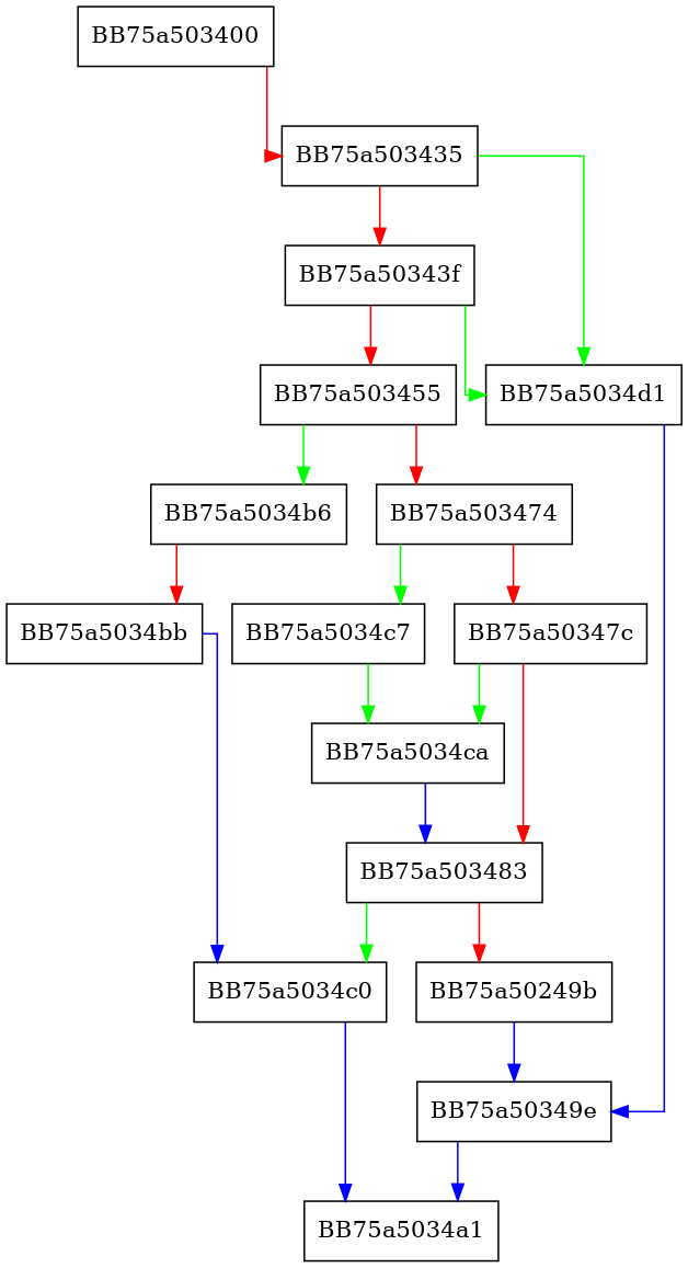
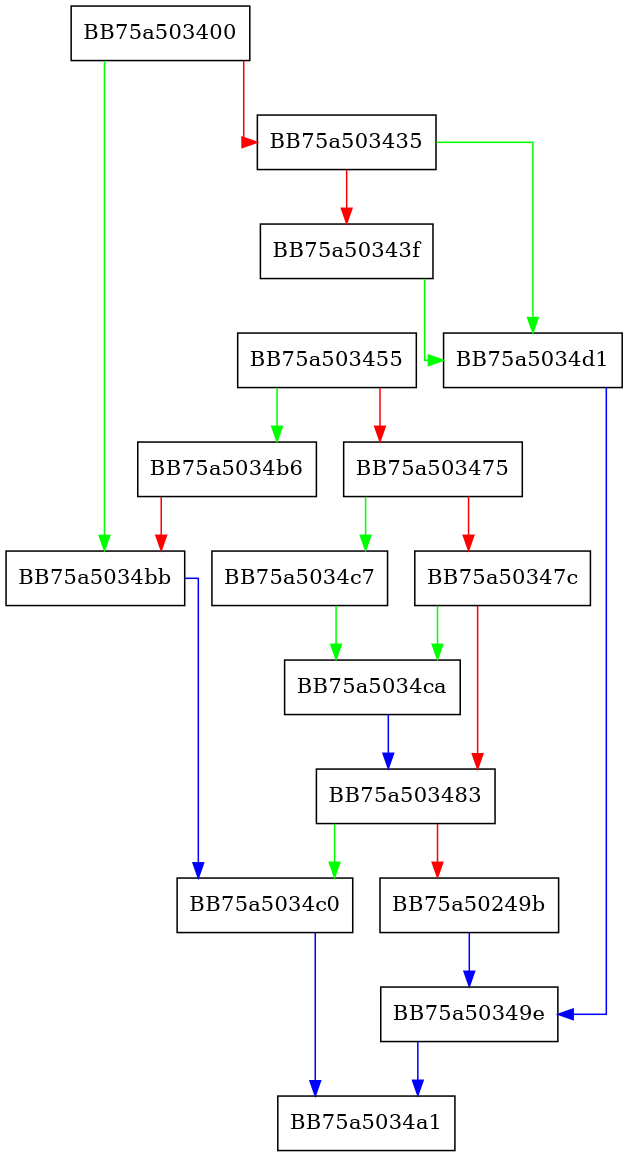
  digraph {
    splines=ortho
    node [shape=box]
    edge [color=green]
    BB75a503400
    BB75a5034bb
    BB75a503435
    BB75a5034c0
    BB75a5034d1
    BB75a50343f
    BB75a5034a1
    BB75a50349e
    BB75a503455
    BB75a5034b6
-   BB75a503475 [label=BB75a503474]
+   BB75a503475
    BB75a5034c7
    BB75a50347c
    BB75a5034ca
    BB75a503483
    n16 [label=BB75a50249b]
+   BB75a503400 -> BB75a5034bb
    BB75a503400 -> BB75a503435 [color=red]
    BB75a5034bb -> BB75a5034c0 [color=blue]
    BB75a503435 -> BB75a5034d1
    BB75a503435 -> BB75a50343f [color=red]
    BB75a5034c0 -> BB75a5034a1 [color=blue]
    BB75a5034d1 -> BB75a50349e [color=blue]
    BB75a50343f -> BB75a5034d1
-   BB75a50343f -> BB75a503455 [color=red]
    BB75a50349e -> BB75a5034a1 [color=blue]
    BB75a503455 -> BB75a5034b6
    BB75a503455 -> BB75a503475 [color=red]
    BB75a5034b6 -> BB75a5034bb [color=red]
    BB75a503475 -> BB75a5034c7
    BB75a503475 -> BB75a50347c [color=red]
    BB75a5034c7 -> BB75a5034ca
    BB75a50347c -> BB75a5034ca
    BB75a50347c -> BB75a503483 [color=red]
    BB75a5034ca -> BB75a503483 [color=blue]
    BB75a503483 -> BB75a5034c0
    BB75a503483 -> n16 [color=red]
    n16 -> BB75a50349e [color=blue]
  }
